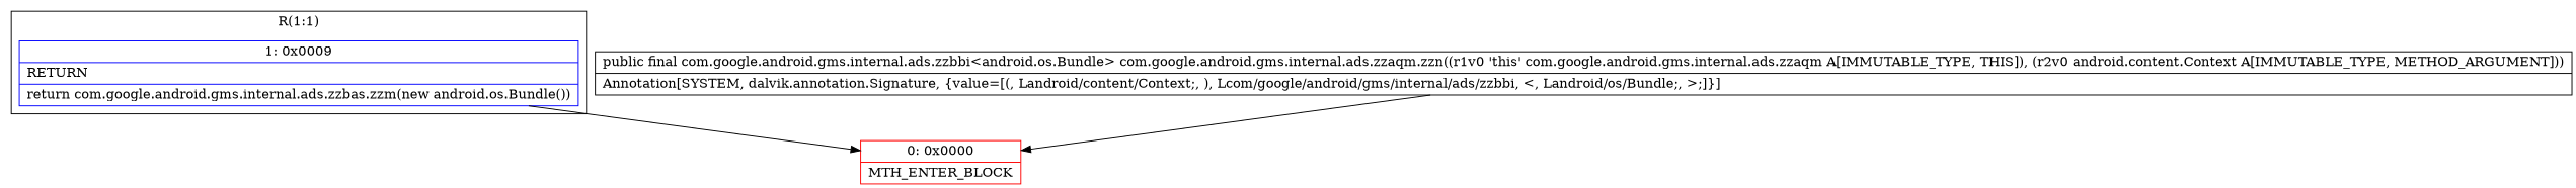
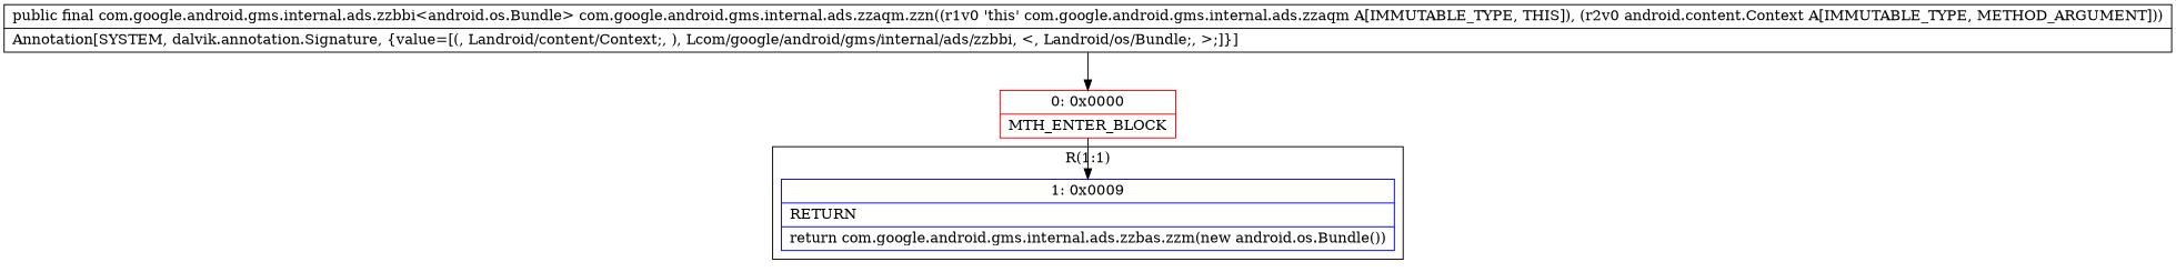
  digraph {
    node [shape=record]
    n1 [color=blue label="{1\:\ 0x0009|RETURN\l|return com.google.android.gms.internal.ads.zzbas.zzm(new android.os.Bundle())\l}"]
    n2 [color=red label="{0\:\ 0x0000|MTH_ENTER_BLOCK\l}"]
    n3 [label="{public final com.google.android.gms.internal.ads.zzbbi\<android.os.Bundle\> com.google.android.gms.internal.ads.zzaqm.zzn((r1v0 'this' com.google.android.gms.internal.ads.zzaqm A[IMMUTABLE_TYPE, THIS]), (r2v0 android.content.Context A[IMMUTABLE_TYPE, METHOD_ARGUMENT]))  | Annotation[SYSTEM, dalvik.annotation.Signature, \{value=[(, Landroid\/content\/Context;, ), Lcom\/google\/android\/gms\/internal\/ads\/zzbbi, \<, Landroid\/os\/Bundle;, \>;]\}]\l}"]
    subgraph cluster_1 {
      label="R(1:1)"
      n1
    }
-   n1 -> n2
+   n2 -> n1
    n3 -> n2
  }
